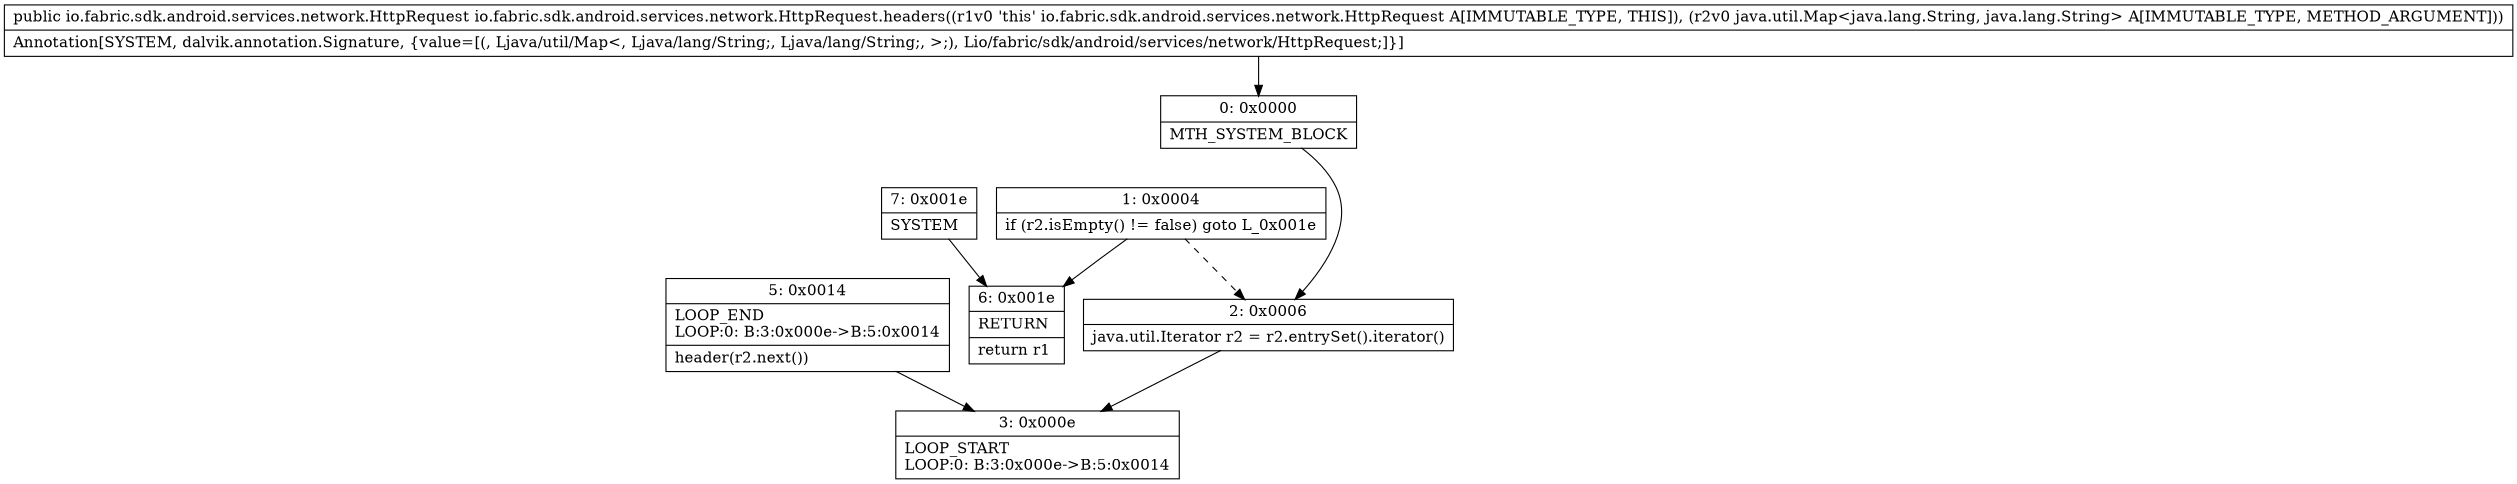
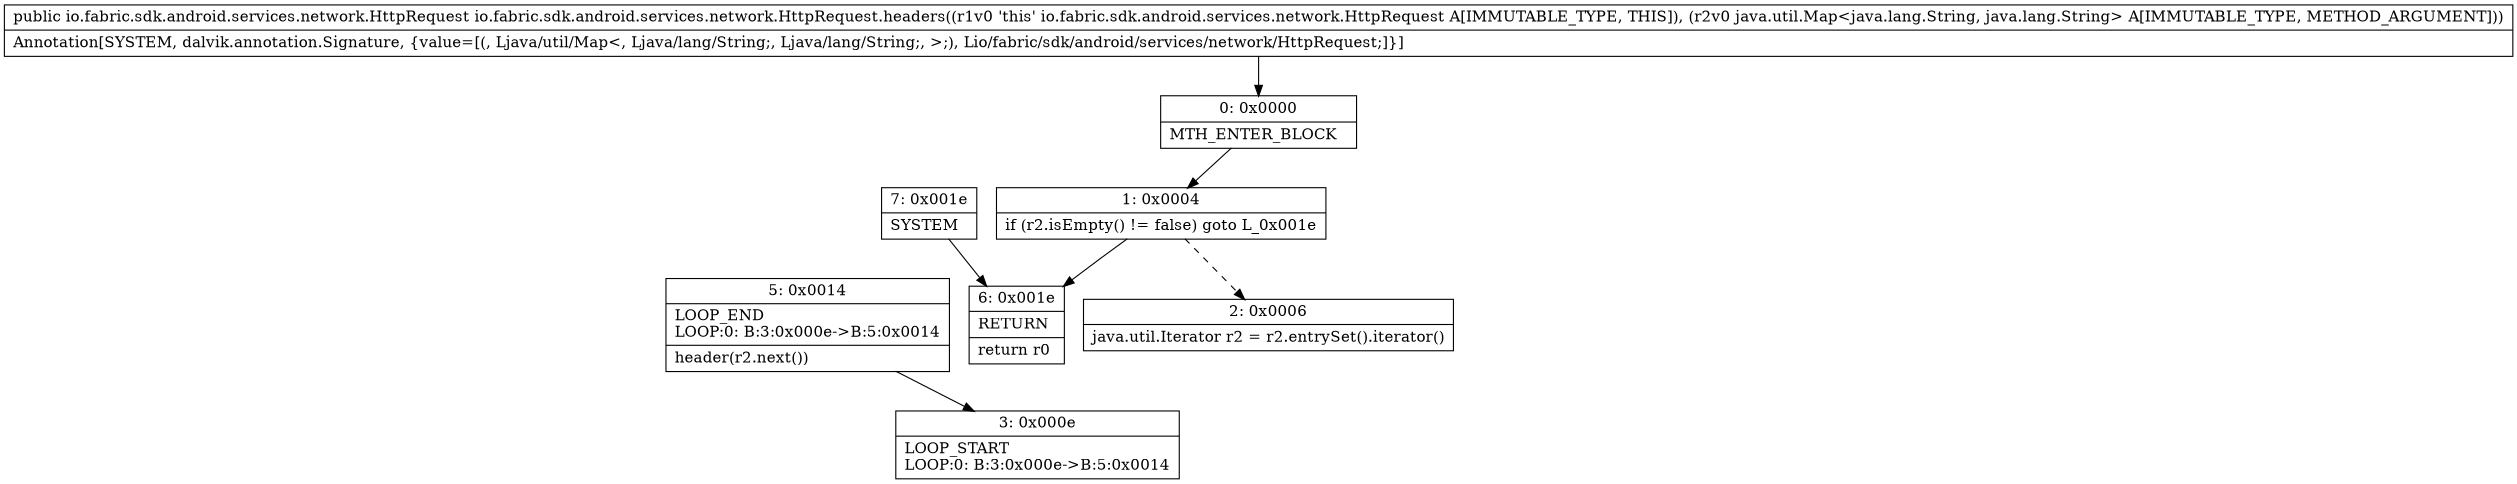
  digraph {
    node [shape=record]
-   n1 [label="{0\:\ 0x0000|MTH_SYSTEM_BLOCK\l}"]
+   n1 [label="{0\:\ 0x0000|MTH_ENTER_BLOCK\l}"]
    n2 [label="{1\:\ 0x0004|if (r2.isEmpty() != false) goto L_0x001e\l}"]
    n3 [label="{2\:\ 0x0006|java.util.Iterator r2 = r2.entrySet().iterator()\l}"]
-   n4 [label="{6\:\ 0x001e|RETURN\l|return r1\l}"]
+   n4 [label="{6\:\ 0x001e|RETURN\l|return r0\l}"]
    n5 [label="{3\:\ 0x000e|LOOP_START\lLOOP:0: B:3:0x000e\-\>B:5:0x0014\l}"]
    n6 [label="{5\:\ 0x0014|LOOP_END\lLOOP:0: B:3:0x000e\-\>B:5:0x0014\l|header(r2.next())\l}"]
    n7 [label="{7\:\ 0x001e|SYSTEM\l}"]
    n8 [label="{public io.fabric.sdk.android.services.network.HttpRequest io.fabric.sdk.android.services.network.HttpRequest.headers((r1v0 'this' io.fabric.sdk.android.services.network.HttpRequest A[IMMUTABLE_TYPE, THIS]), (r2v0 java.util.Map\<java.lang.String, java.lang.String\> A[IMMUTABLE_TYPE, METHOD_ARGUMENT]))  | Annotation[SYSTEM, dalvik.annotation.Signature, \{value=[(, Ljava\/util\/Map\<, Ljava\/lang\/String;, Ljava\/lang\/String;, \>;), Lio\/fabric\/sdk\/android\/services\/network\/HttpRequest;]\}]\l}"]
-   n1 -> n3
+   n1 -> n2
    n2 -> n3 [style=dashed]
    n2 -> n4
-   n3 -> n5
    n6 -> n5
    n7 -> n4
    n8 -> n1
  }
